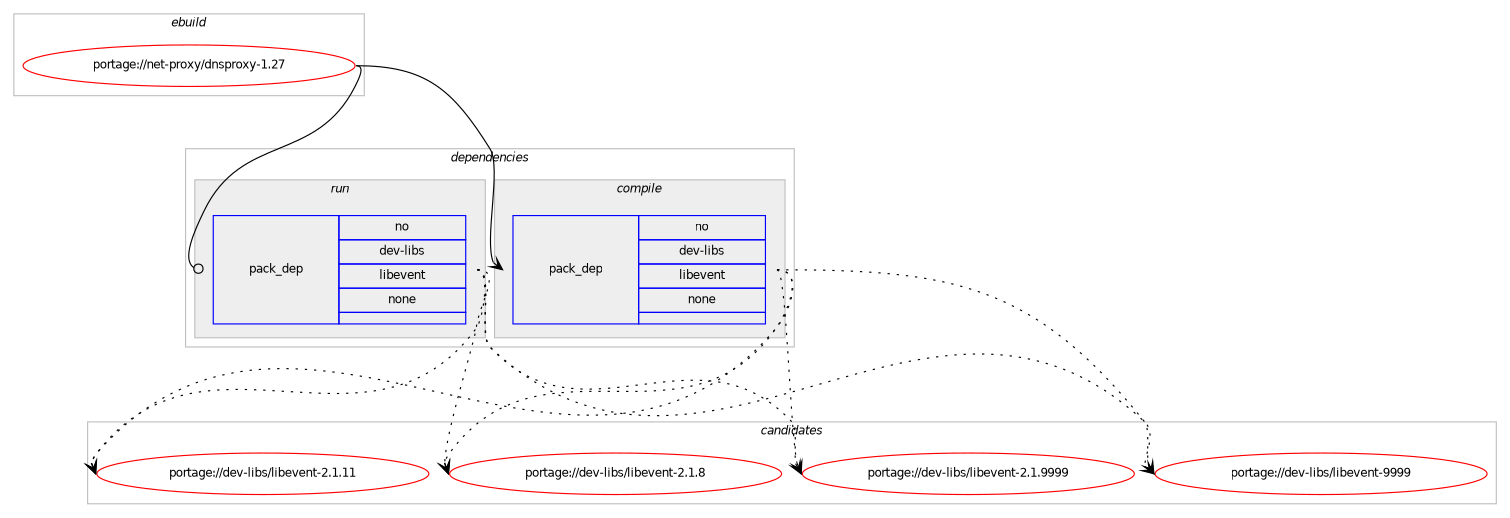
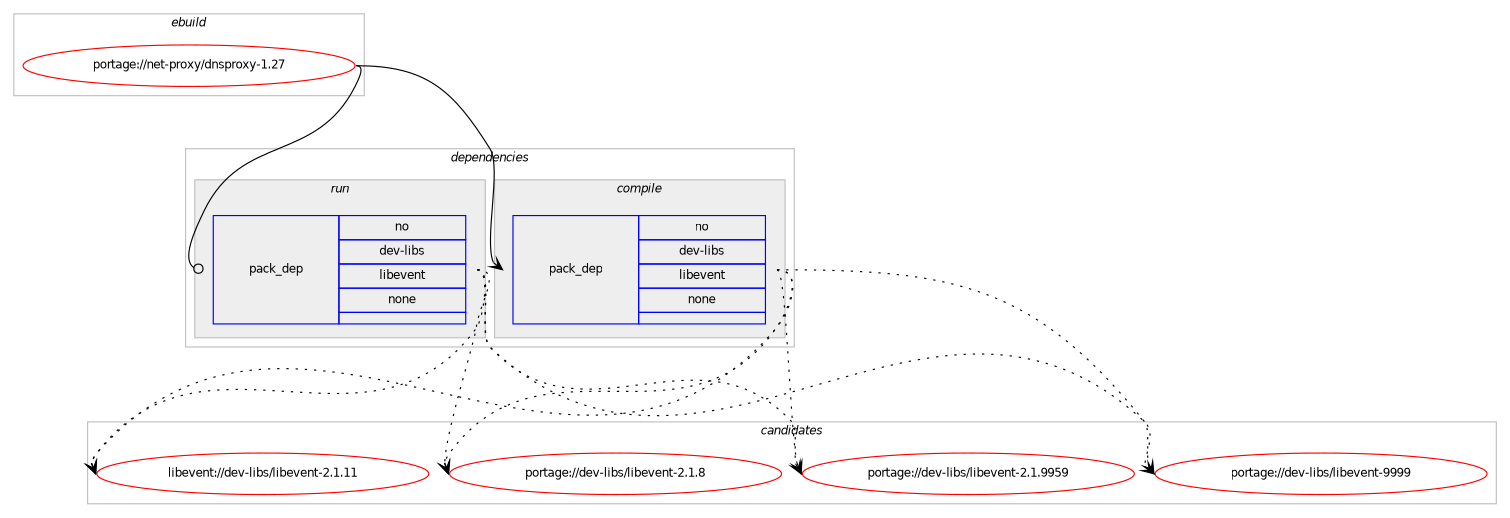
  digraph {
    compound=true
    concentrate=true
    fontname=Helvetica
    fontsize=10
    newrank=true
    rankdir=TB
    ranksep=1.5
    node [color=red fontname=Helvetica fontsize=10]
    edge [arrowhead=vee headport=w style=dotted tailport=e weight=100]
    n1 [label="portage://net-proxy/dnsproxy-1.27" width=4]
    n2 [color=blue label=<<TABLE BORDER="0" CELLBORDER="1" CELLSPACING="0" CELLPADDING="4" WIDTH="220"><TR><TD ROWSPAN="6" CELLPADDING="30">pack_dep</TD></TR><TR><TD WIDTH="110">no</TD></TR><TR><TD>dev-libs</TD></TR><TR><TD>libevent</TD></TR><TR><TD>none</TD></TR><TR><TD></TD></TR></TABLE>> shape=none]
    n3 [color=blue label=<<TABLE BORDER="0" CELLBORDER="1" CELLSPACING="0" CELLPADDING="4" WIDTH="220"><TR><TD ROWSPAN="6" CELLPADDING="30">pack_dep</TD></TR><TR><TD WIDTH="110">no</TD></TR><TR><TD>dev-libs</TD></TR><TR><TD>libevent</TD></TR><TR><TD>none</TD></TR><TR><TD></TD></TR></TABLE>> shape=none]
    n4 [label="portage://dev-libs/libevent-9999" width=4]
-   n5 [label="portage://dev-libs/libevent-2.1.9999" width=4]
+   n5 [label="portage://dev-libs/libevent-2.1.9959" width=4]
    n6 [label="portage://dev-libs/libevent-2.1.8" width=4]
-   n7 [label="portage://dev-libs/libevent-2.1.11" width=4]
+   n7 [label="libevent://dev-libs/libevent-2.1.11" width=4]
    subgraph cluster_1 {
      color=gray
      label=<<i>ebuild</i>>
      rank=same
      n1
    }
    subgraph cluster_2 {
      color=gray
      label=<<i>dependencies</i>>
      subgraph cluster_3 {
        color=gray
        fillcolor="#eeeeee"
        label=<<i>compile</i>>
        style=filled
        subgraph sub_4 {
          color=gray
          fillcolor="#eeeeee"
          label=<<i>compile</i>>
          style=filled
          n2
        }
      }
      subgraph cluster_5 {
        color=gray
        fillcolor="#eeeeee"
        label=<<i>compile and run</i>>
        style=filled
      }
      subgraph cluster_6 {
        color=gray
        fillcolor="#eeeeee"
        label=<<i>run</i>>
        style=filled
        subgraph sub_7 {
          color=gray
          fillcolor="#eeeeee"
          label=<<i>run</i>>
          style=filled
          n3
        }
      }
    }
    subgraph cluster_8 {
      color=gray
      label=<<i>candidates</i>>
      rank=same
      subgraph sub_9 {
        color=black
        label=<<i>candidates</i>>
        nodesep=1
        rank=same
        n4
        n5
        n6
        n7
      }
      subgraph sub_10 {
        color=black
        label=<<i>candidates</i>>
        nodesep=1
        rank=same
        n4
        n5
        n6
        n7
      }
    }
    n1 -> n2 [style=solid weight=20]
    n1 -> n3 [arrowhead=odot style=solid weight=20]
    n2 -> n4
    n2 -> n5
    n2 -> n6
    n2 -> n7
    n3 -> n4
    n3 -> n5
    n3 -> n6
    n3 -> n7
  }
